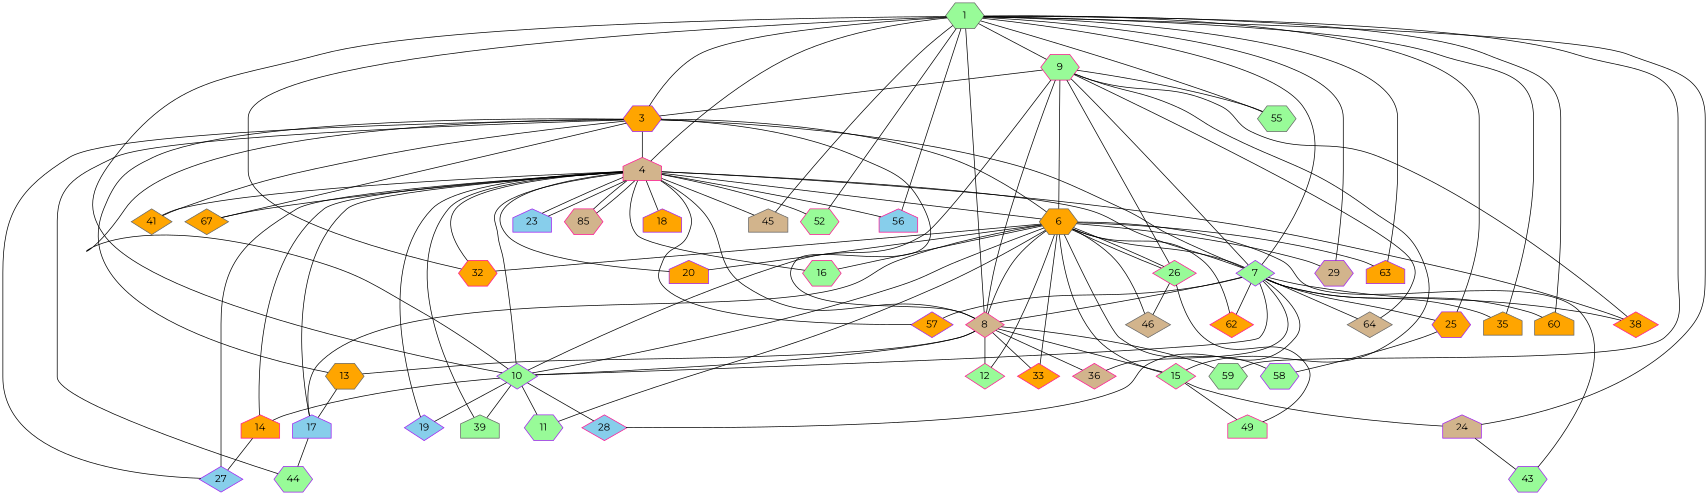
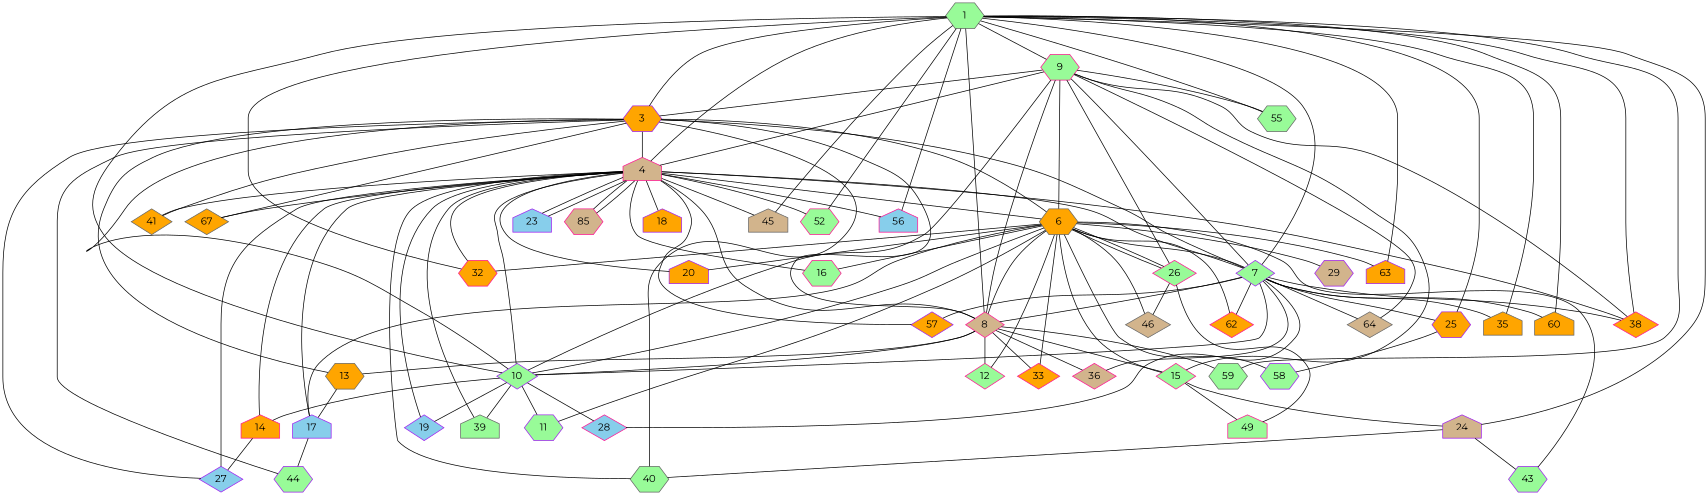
  graph {
    fontname=Montserrat
    node [color=deeppink fillcolor=palegreen fontname=Montserrat shape=hexagon style=filled]
    edge [fontname=Montserrat]
    1 [color=gray40 super="+5"]
    n2 [label=9]
    3 [color=purple fillcolor=orange super="+54"]
    4 [fillcolor=tan shape=house super="+9"]
    7 [color=purple shape=diamond super="+21"]
    8 [fillcolor=tan shape=diamond super="+61"]
    10 [color=purple shape=diamond super="+66"]
    24 [color=purple fillcolor=tan shape=house super="+47"]
    25 [color=purple fillcolor=orange]
    29 [color=purple fillcolor=tan]
    32 [fillcolor=orange super="+48"]
    35 [color=gray40 fillcolor=orange shape=house]
    45 [color=gray40 fillcolor=tan shape=house]
    52
    55 [color=gray40]
    56 [fillcolor=skyblue shape=house]
    59 [color=gray40]
    60 [color=gray40 fillcolor=orange shape=house]
    63 [color=purple fillcolor=orange shape=house]
    6 [color=gray40 fillcolor=orange super="+31"]
    15 [shape=diamond super="+51"]
    26 [shape=diamond super="+42"]
    n23 [fillcolor=orange label=38 shape=diamond super="+50"]
    64 [color=gray40 fillcolor=tan shape=diamond]
    13 [color=gray40 fillcolor=orange]
    27 [color=purple fillcolor=skyblue shape=diamond super="+30"]
+   40 [color=gray40]
    41 [color=gray40 fillcolor=orange shape=diamond]
    44 [color=purple]
    67 [color=gray40 fillcolor=orange shape=diamond]
    14 [fillcolor=orange shape=house]
    16 [super="+38"]
    17 [color=purple fillcolor=skyblue shape=house super="+22"]
    18 [color=purple fillcolor=orange shape=house]
    19 [color=purple fillcolor=skyblue shape=diamond super="+37"]
    20 [color=purple fillcolor=orange shape=house]
    23 [color=purple fillcolor=skyblue shape=house super="+53"]
    39 [color=gray40 shape=house]
    57 [color=purple fillcolor=orange shape=diamond]
    n40 [fillcolor=tan label=85]
    11 [color=purple]
    12 [shape=diamond]
    33 [fillcolor=orange shape=diamond]
    43 [color=purple]
    46 [color=gray40 fillcolor=tan shape=diamond]
    58 [color=purple]
    62 [fillcolor=orange shape=diamond]
    28 [fillcolor=skyblue shape=diamond]
    36 [fillcolor=tan shape=diamond]
    49 [shape=house]
    1 -- n2 [weight=2]
    1 -- 3 [weight=2]
    1 -- 4 [weight=4]
    1 -- 7 [weight=2]
    1 -- 8 [weight=2]
    1 -- 10 [weight=2]
    1 -- 24
    1 -- 25
-   1 -- 29
+   1 -- n23
    1 -- 32
    1 -- 35
    1 -- 45
    1 -- 52
    1 -- 55
    1 -- 56
    1 -- 59
    1 -- 60
    1 -- 63
    n2 -- 3
+   n2 -- 4 [weight=2]
    n2 -- 7
    n2 -- 8
    n2 -- 10
    n2 -- 55
    n2 -- 6
    n2 -- 15
    n2 -- 26
    n2 -- n23
    n2 -- 64
    3 -- 4 [weight=3]
    3 -- 7
    3 -- 8
    3 -- 10
    3 -- 6
    3 -- 13
    3 -- 27
+   3 -- 40
    3 -- 41
    3 -- 44
    3 -- 67
    4 -- 7 [weight=2]
    4 -- 8 [weight=2]
    4 -- 10 [weight=2]
    4 -- 32
    4 -- 45
    4 -- 52
    4 -- 56
    4 -- 6 [weight=2]
    4 -- n23
    4 -- 27
+   4 -- 40
    4 -- 41
    4 -- 67
    4 -- 14
    4 -- 16 [weight=2]
    4 -- 17
    4 -- 18 [weight=2]
    4 -- 19 [weight=2]
    4 -- 20
    4 -- 23 [weight=2]
    4 -- 23
    4 -- 39
    4 -- 57
    4 -- n40
    4 -- n40
    7 -- 8
    7 -- 10
    7 -- 25
    7 -- 35
    7 -- 60
    7 -- n23
    7 -- 64
    7 -- 57
    7 -- 62
    7 -- 28
    7 -- 36
    8 -- 10
    8 -- 59
    8 -- 15
    8 -- 13
    8 -- 12
    8 -- 33
    8 -- 36
    10 -- 14
    10 -- 19
    10 -- 39
    10 -- 11
    10 -- 28
+   24 -- 40
    24 -- 43
    25 -- 58
    6 -- 7 [weight=2]
    6 -- 8
    6 -- 10 [weight=2]
    6 -- 29
    6 -- 32
    6 -- 63
    6 -- 15
    6 -- 26
    6 -- 26
    6 -- 16
    6 -- 17
    6 -- 20
    6 -- 11
    6 -- 12
    6 -- 33
    6 -- 43
    6 -- 46
    6 -- 58
    6 -- 62
    15 -- 24
    15 -- 49
    26 -- 46
    26 -- 49
    13 -- 17
    14 -- 27
    17 -- 44
  }
